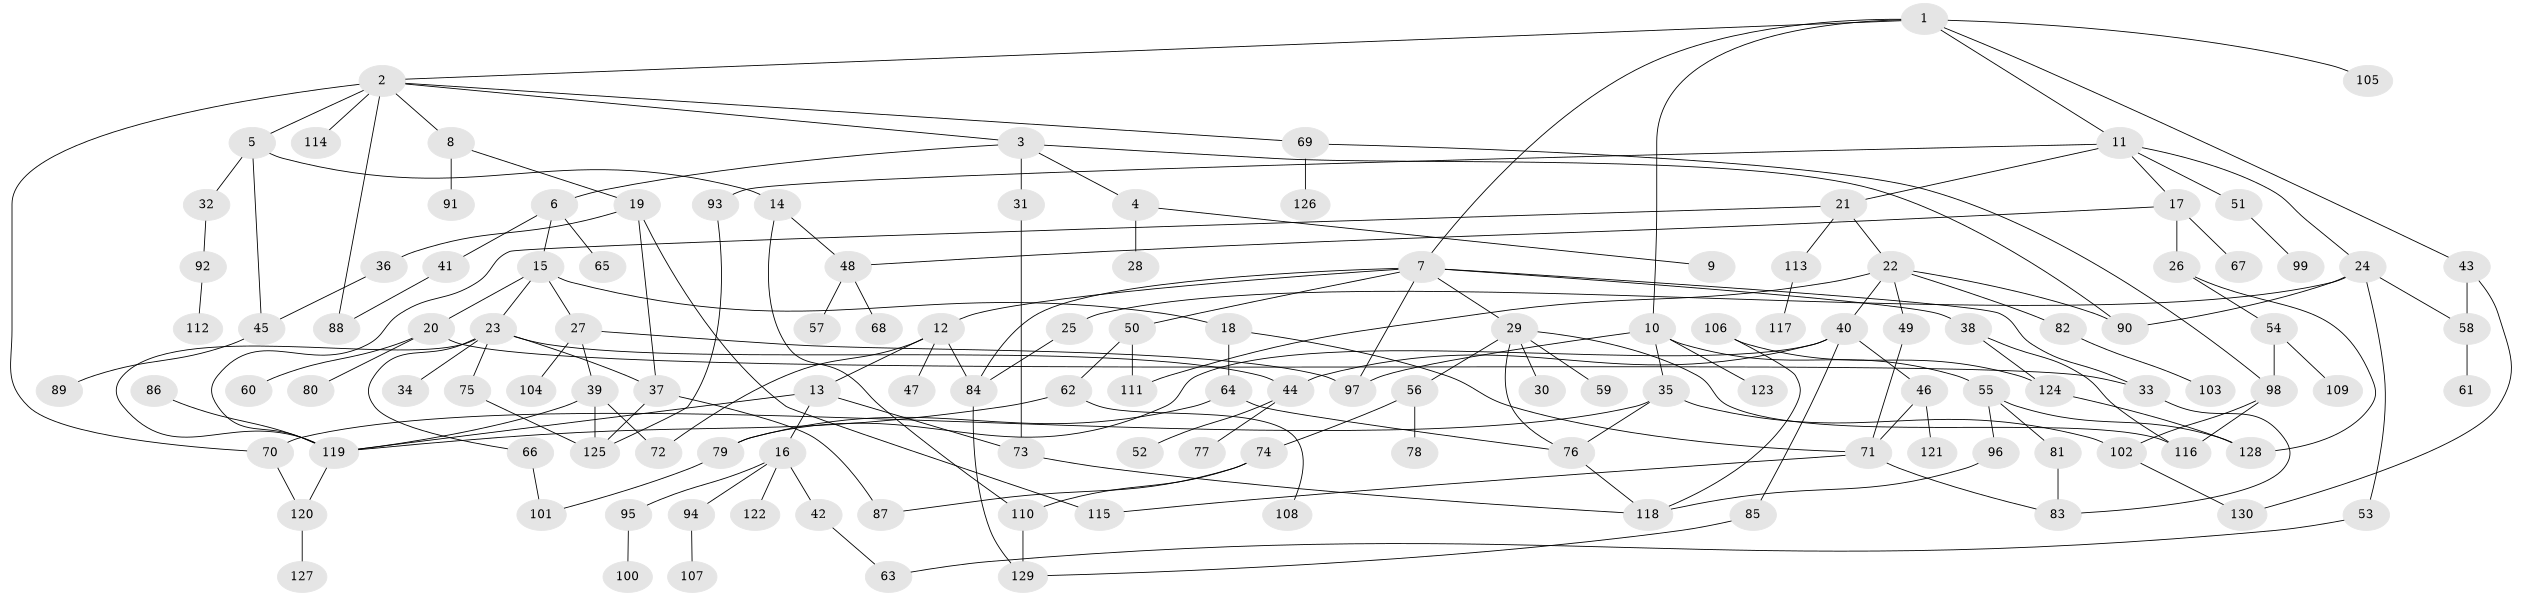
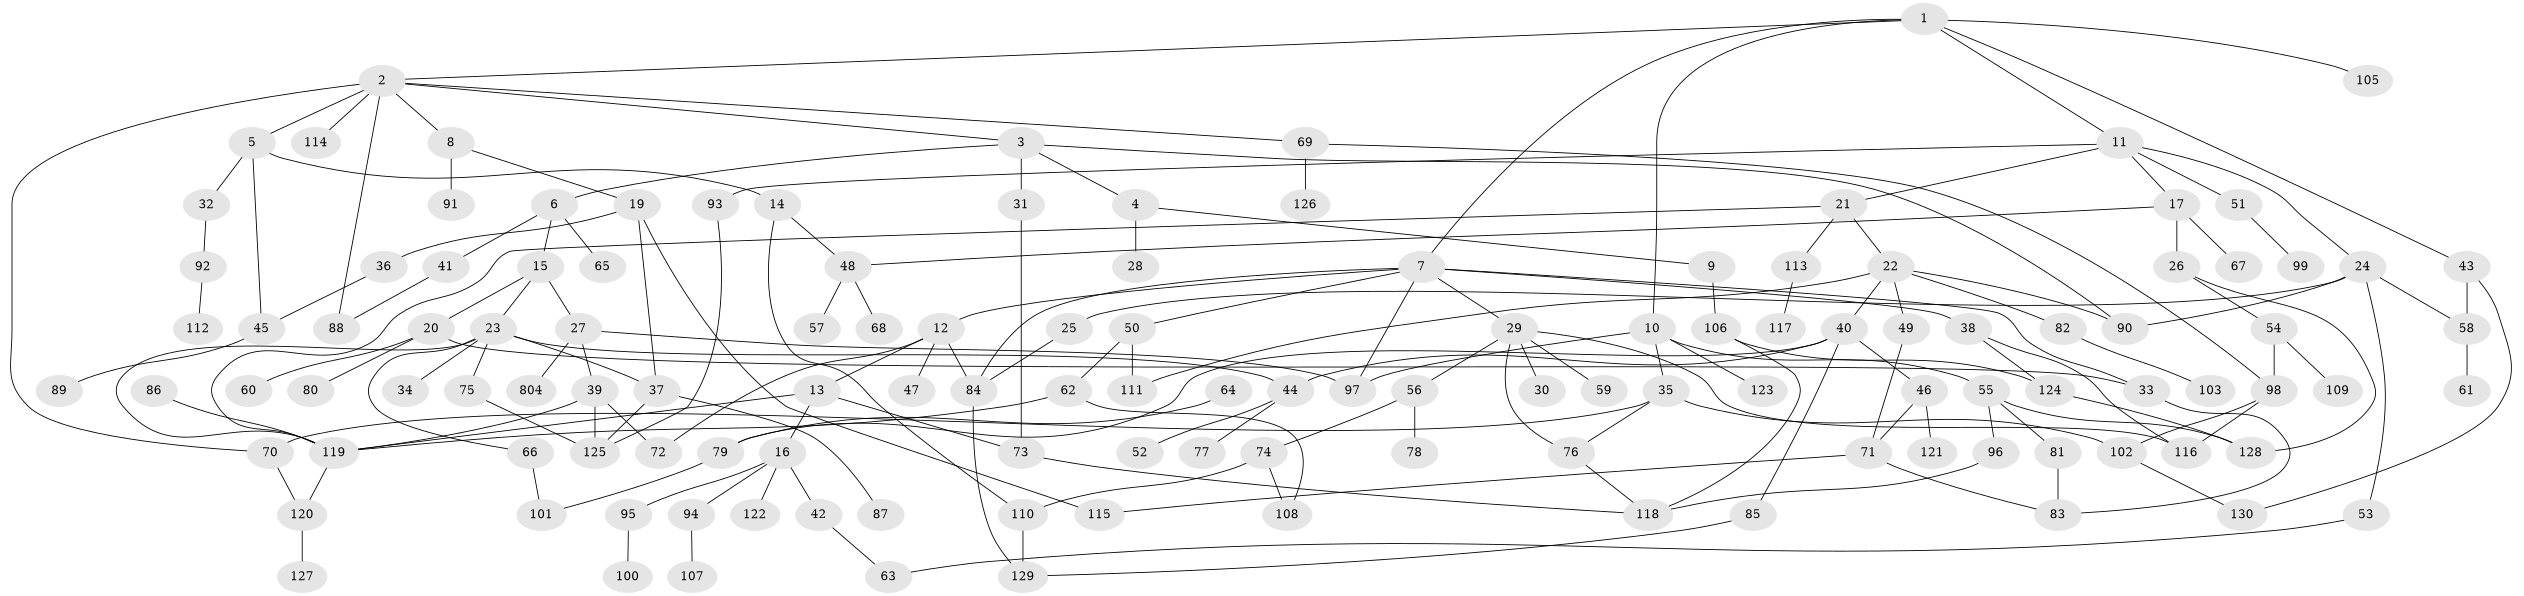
  graph {
    node [color=gray90 style=filled]
    1
    2
    7
    10
    11
    43
    105
    3
    5
    8
    69
    70
    88
    114
    29
    12
    33
    38
    50
    84
    97
    35
    55
    123
    17
    21
    24
    51
    93
    58
    130
    4
    6
    31
    90
    14
    32
    45
    19
    91
    98
    126
    120
    9
    28
    15
    41
    65
    73
    106
    30
    56
    59
    76
    116
    48
    110
    92
    89
-   18
    20
    23
    27
    13
    47
    72
    83
    124
    111
    62
    129
    36
    37
    115
    118
    102
    128
    81
    96
    26
    67
    119
    22
    113
    25
    53
    99
    125
    16
    42
    94
    95
    122
    57
    68
    64
    71
    60
    80
    34
    44
    66
    75
    39
-   104
+   104 [label=804]
    63
    107
    100
    54
    79
    87
    40
    49
    82
    117
    46
    85
    103
    52
    77
    101
    61
    109
    74
    78
    112
    121
    108
    86
    127
    1 -- 2
    1 -- 7
    1 -- 10
    1 -- 11
    1 -- 43
    1 -- 105
    2 -- 3
    2 -- 5
    2 -- 8
    2 -- 69
    2 -- 70
    2 -- 88
    2 -- 114
    7 -- 29
    7 -- 12
    7 -- 33
    7 -- 38
    7 -- 50
    7 -- 84
    7 -- 97
    10 -- 97
    10 -- 35
    10 -- 55
    10 -- 123
    11 -- 17
    11 -- 21
    11 -- 24
    11 -- 51
    11 -- 93
    43 -- 58
    43 -- 130
    3 -- 4
    3 -- 6
    3 -- 31
    3 -- 90
    5 -- 14
    5 -- 32
    5 -- 45
    8 -- 19
    8 -- 91
    69 -- 98
    69 -- 126
    70 -- 120
    29 -- 30
    29 -- 56
    29 -- 59
    29 -- 76
    29 -- 116
    12 -- 84
    12 -- 13
    12 -- 47
    12 -- 72
    33 -- 83
    38 -- 116
    38 -- 124
    50 -- 111
    50 -- 62
    84 -- 129
    35 -- 70
    35 -- 76
    35 -- 102
    55 -- 128
    55 -- 81
    55 -- 96
    17 -- 48
    17 -- 26
    17 -- 67
    21 -- 119
    21 -- 22
    21 -- 113
    24 -- 58
    24 -- 90
    24 -- 25
    24 -- 53
    51 -- 99
    93 -- 125
    58 -- 61
    4 -- 9
    4 -- 28
    6 -- 15
    6 -- 41
    6 -- 65
    31 -- 73
    14 -- 48
    14 -- 110
    32 -- 92
    45 -- 89
    19 -- 36
    19 -- 37
    19 -- 115
    98 -- 116
    98 -- 102
    120 -- 127
-   15 -- 18
+   9 -- 106
    15 -- 20
    15 -- 23
    15 -- 27
    41 -- 88
    73 -- 118
    106 -- 124
    106 -- 118
    56 -- 74
    56 -- 78
    76 -- 118
    48 -- 57
    48 -- 68
    110 -- 129
    92 -- 112
-   18 -- 64
-   18 -- 71
    20 -- 33
    20 -- 60
    20 -- 80
    23 -- 37
    23 -- 119
    23 -- 34
    23 -- 44
    23 -- 66
    23 -- 75
    27 -- 97
    27 -- 39
    27 -- 104
    13 -- 73
    13 -- 119
    13 -- 16
    124 -- 128
    62 -- 119
    62 -- 108
    36 -- 45
    37 -- 125
    37 -- 87
    102 -- 130
    81 -- 83
    96 -- 118
    26 -- 128
    26 -- 54
    119 -- 120
    22 -- 90
    22 -- 111
    22 -- 40
    22 -- 49
    22 -- 82
    113 -- 117
    25 -- 84
    53 -- 63
    16 -- 42
    16 -- 94
    16 -- 95
    16 -- 122
    42 -- 63
    94 -- 107
    95 -- 100
-   64 -- 76
    64 -- 79
    71 -- 83
    71 -- 115
    44 -- 52
    44 -- 77
    66 -- 101
    75 -- 125
    39 -- 72
    39 -- 119
    39 -- 125
    54 -- 98
    54 -- 109
    79 -- 101
    40 -- 44
    40 -- 79
    40 -- 46
    40 -- 85
    49 -- 71
    82 -- 103
    46 -- 71
    46 -- 121
    85 -- 129
    74 -- 110
-   74 -- 87
+   74 -- 108
    86 -- 119
  }
